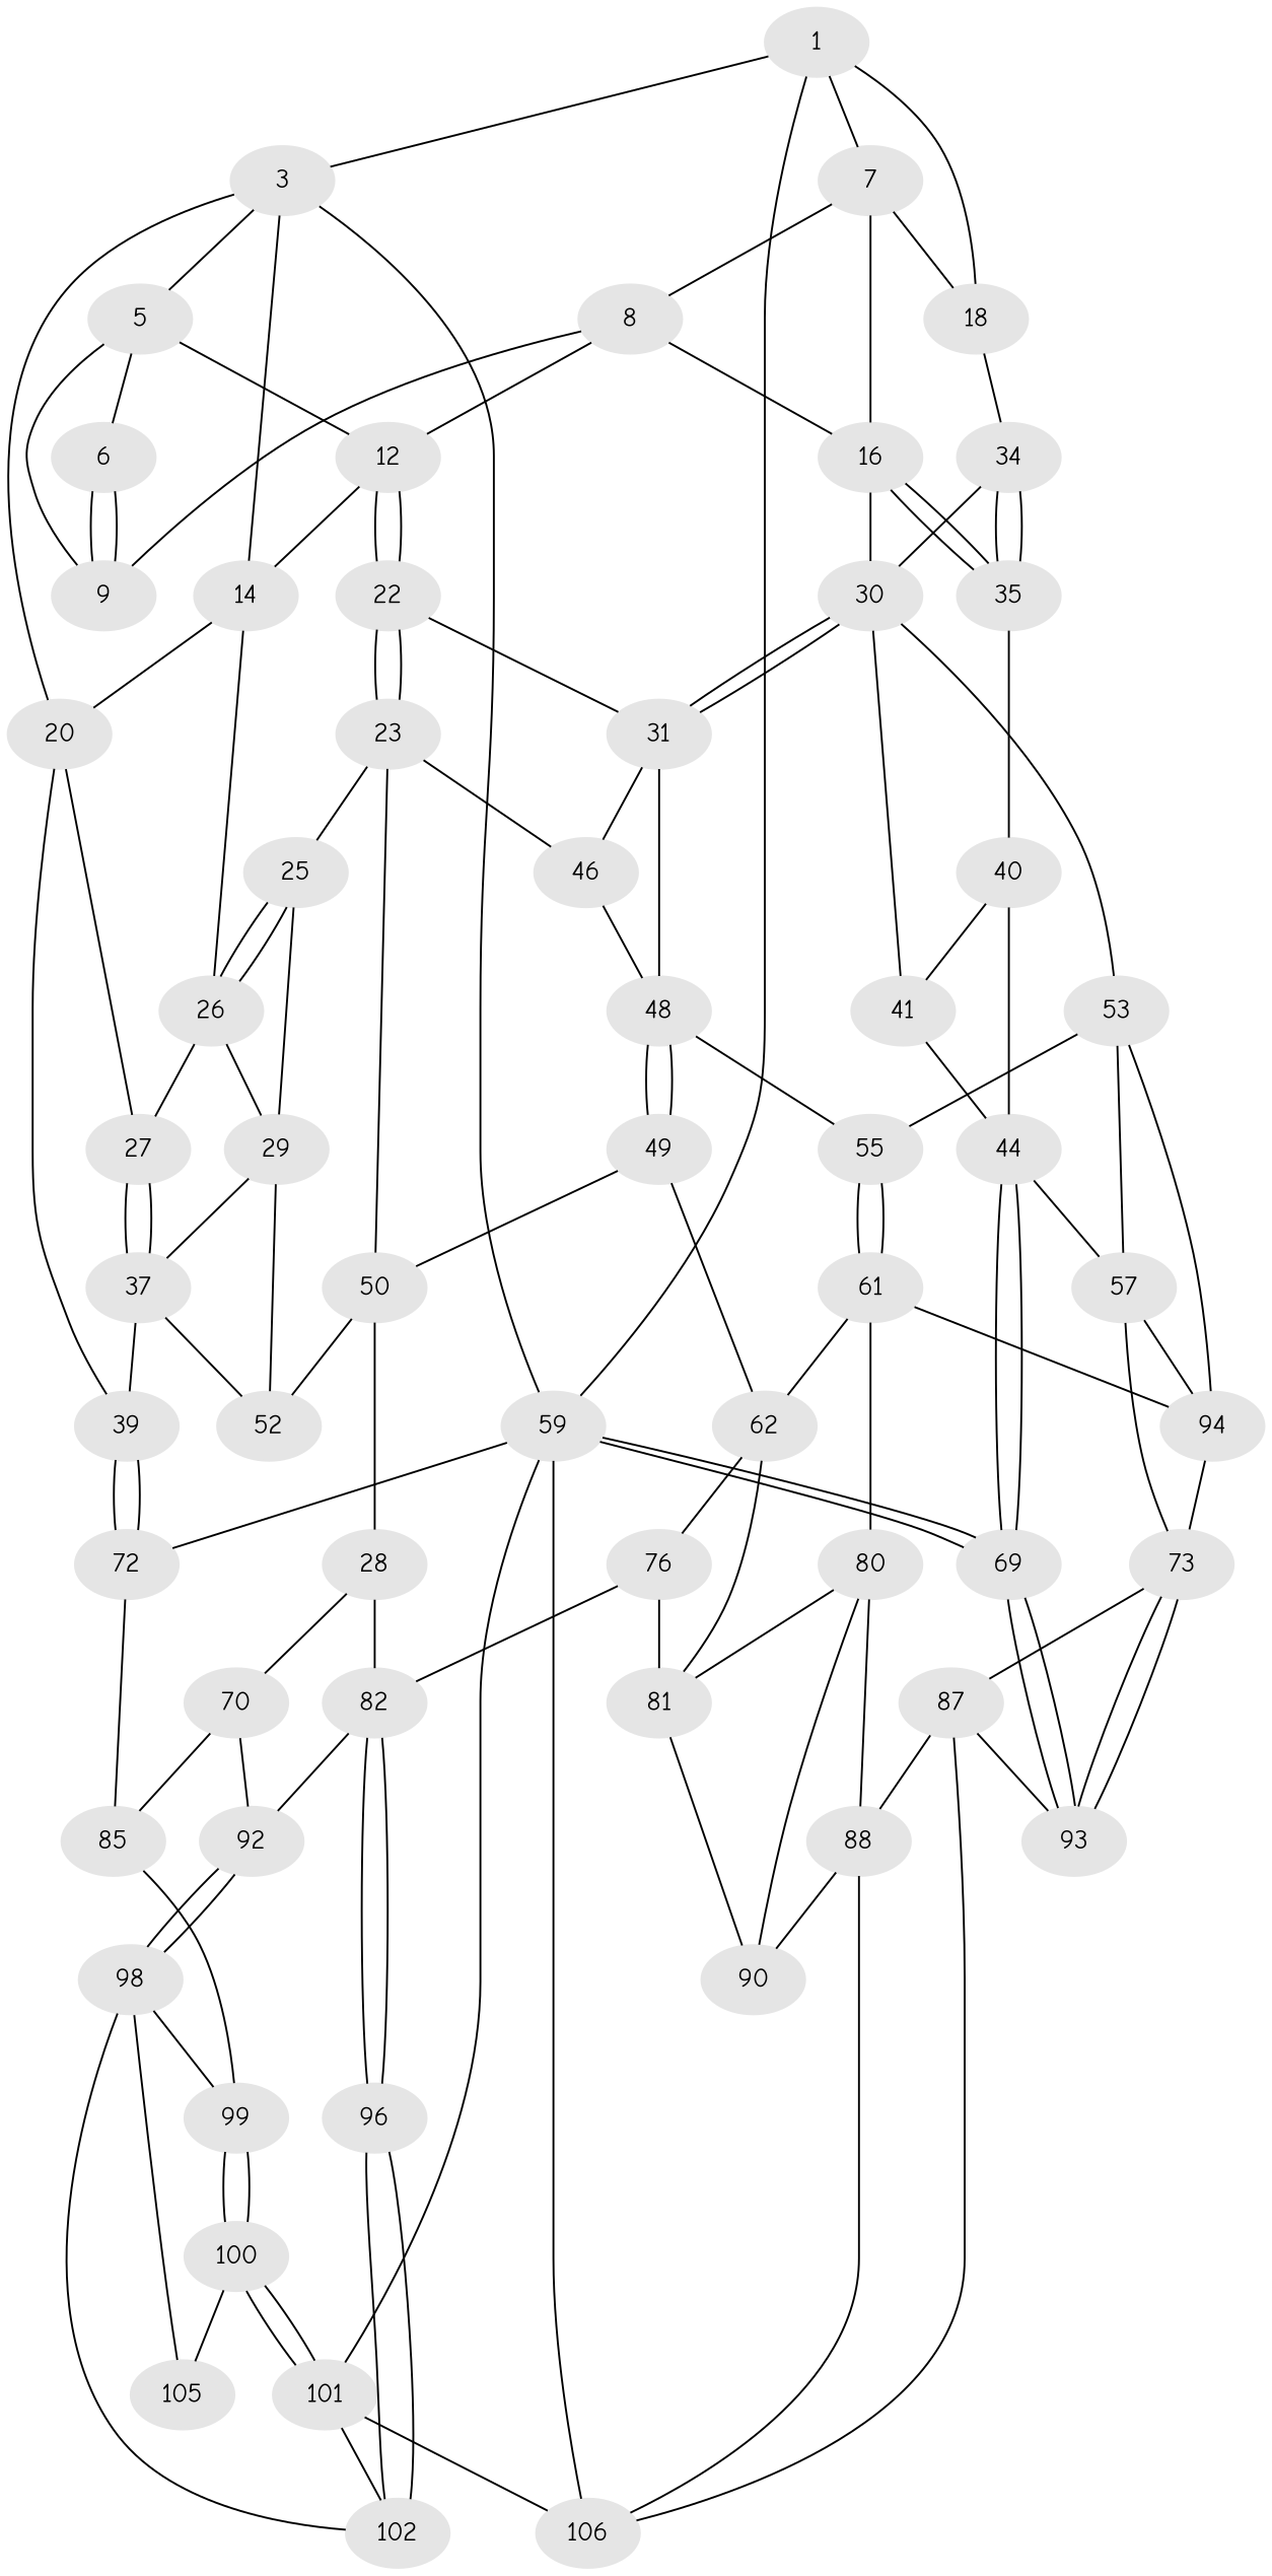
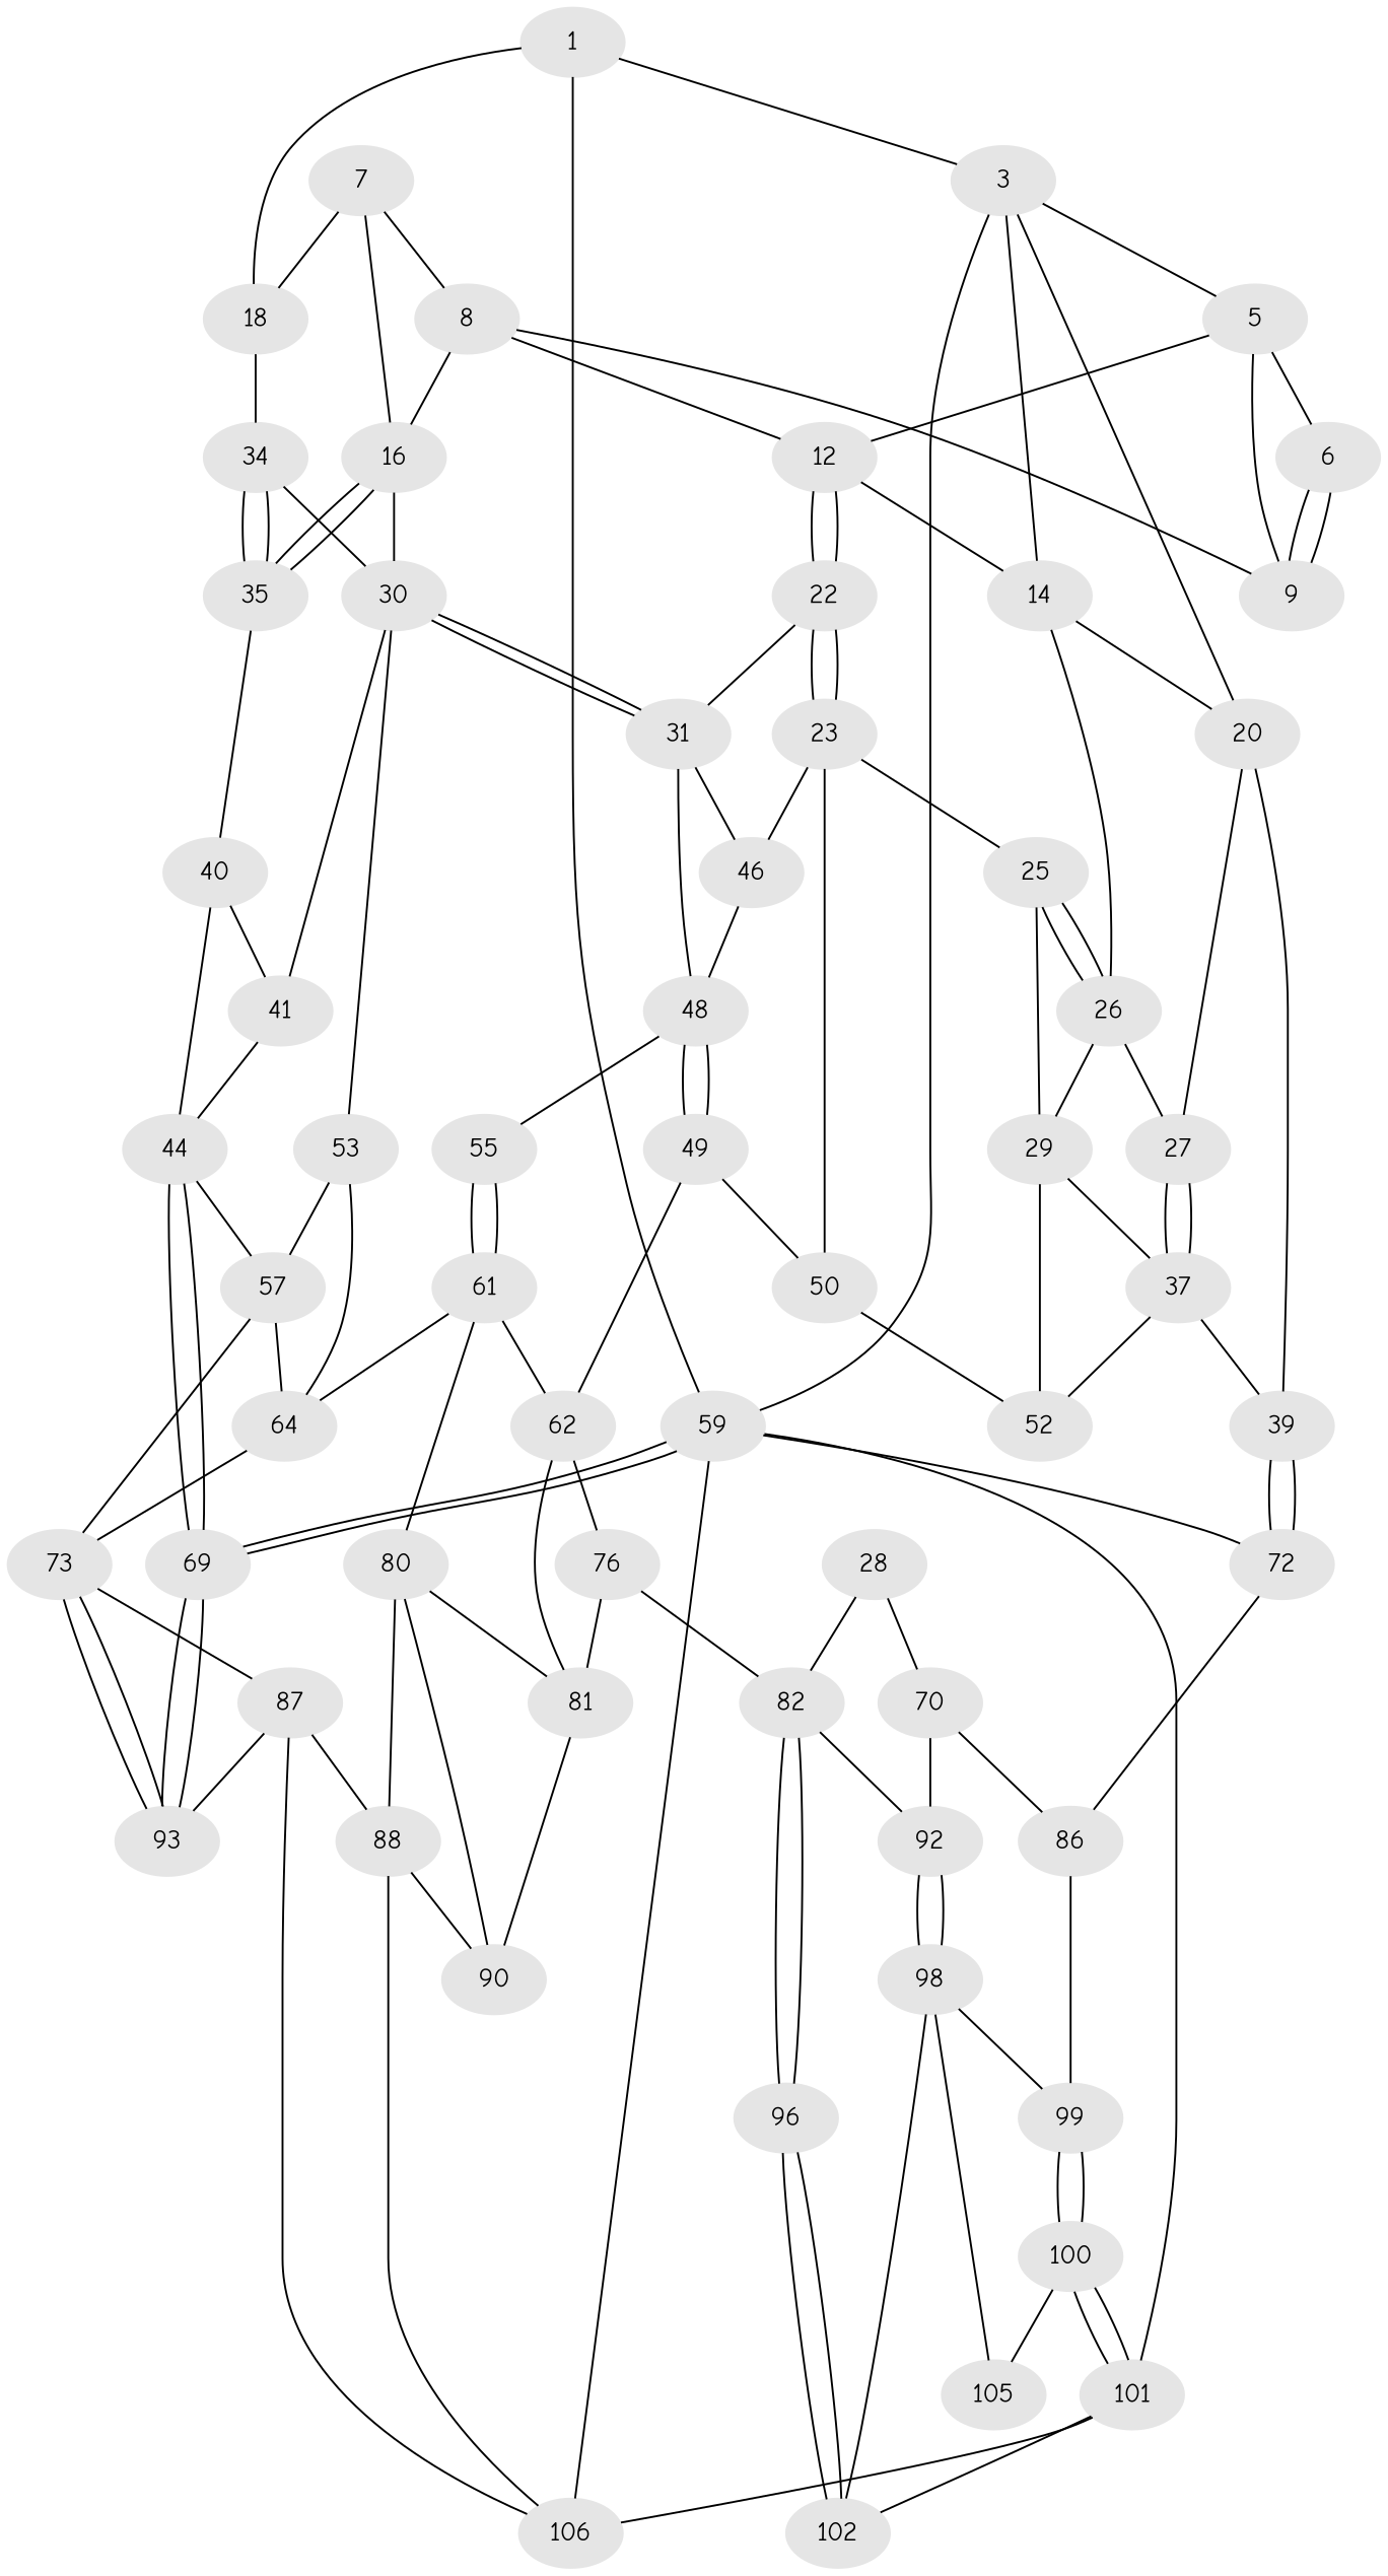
  graph {
    fontname="Comic Neue"
    node [color=gray90 fontname="Comic Neue" style=filled]
    edge [fontname="Comic Neue"]
    1 [super="+2"]
    3 [super="+4"]
    7 [super="+15"]
    18
    59 [super="+79"]
    5 [super="+10"]
    14 [super="+19"]
    20 [super="+21"]
    8 [super="+11"]
    16 [super="+17"]
    34
    72 [super="+78"]
    n13 [label=69]
    101 [super="+108"]
    106 [super="+107"]
    6
    9
    12 [super="+13"]
    26 [super="+28"]
    27
    39
    22 [super="+33"]
    30 [super="+42"]
    35
    23 [super="+24"]
    31 [super="+32"]
    29 [super="+36"]
    41
    53 [super="+54"]
    40 [super="+43"]
    37 [super="+38"]
    25
    46 [super="+47"]
    50 [super="+51"]
    48 [super="+56"]
    52
    n37 [label=28 super="+69"]
    44 [super="+45"]
    57 [super="+58"]
    55
-   64 [super="+65" label=94]
+   64 [super="+65"]
    49 [super="+63"]
-   85 [super="+86"]
+   85 [super="+86" label=86]
    73 [super="+74"]
    93
    62 [super="+75"]
    61 [super="+66"]
    76 [super="+77"]
    81 [super="+91"]
    70 [super="+84"]
    82 [super="+83"]
    80 [super="+89"]
    87 [super="+94"]
    102 [super="+103"]
    88 [super="+97"]
    90 [super="+95"]
    92
    96
    99
    98 [super="+104"]
    100
    105
    1 -- 3
-   1 -- 7
    1 -- 18
    1 -- 59
    3 -- 59
    3 -- 5
    3 -- 14
    3 -- 20
    7 -- 18
    7 -- 8
    7 -- 16
    18 -- 34
    59 -- 72
    59 -- n13
    59 -- n13
    59 -- 101
    59 -- 106
    5 -- 6
    5 -- 9
    5 -- 12
    14 -- 20
    14 -- 26
    20 -- 27
    20 -- 39
    8 -- 16
    8 -- 9
    8 -- 12
    16 -- 30
    16 -- 35
    16 -- 35
    34 -- 30
    34 -- 35
    34 -- 35
    72 -- 85
    n13 -- 93
    n13 -- 93
    101 -- 106
    101 -- 102
    6 -- 9
    6 -- 9
    12 -- 14
    12 -- 22
    12 -- 22
    26 -- 27
    26 -- 29
    27 -- 37
    27 -- 37
    39 -- 72
    39 -- 72
    22 -- 23
    22 -- 23
    22 -- 31
    30 -- 31
    30 -- 31
    30 -- 41
    30 -- 53
    35 -- 40
    23 -- 25
    23 -- 46
    23 -- 50
    31 -- 46
    31 -- 48
    29 -- 37
    29 -- 52
    41 -- 44
    53 -- 57
-   53 -- 55
    53 -- 64
    40 -- 41
    40 -- 44
    37 -- 39
    37 -- 52
    25 -- 26
    25 -- 26
    25 -- 29
    46 -- 48
    50 -- 52
-   50 -- n37
    48 -- 55
    48 -- 49
    48 -- 49
    n37 -- 70
    n37 -- 82
    44 -- n13
    44 -- n13
    44 -- 57
    57 -- 64
    57 -- 73
    55 -- 61
    55 -- 61
    64 -- 73
    49 -- 50
    49 -- 62
    85 -- 99
    73 -- 93
    73 -- 93
    73 -- 87
    62 -- 76
    62 -- 81
    61 -- 64
    61 -- 62
    61 -- 80
    76 -- 81
    76 -- 82
    81 -- 90
    70 -- 85
    70 -- 92
    82 -- 92
    82 -- 96
    82 -- 96
    80 -- 81
    80 -- 88
    80 -- 90
    87 -- 106
    87 -- 93
    87 -- 88
    88 -- 106
    88 -- 90
    92 -- 98
    92 -- 98
    96 -- 102
    96 -- 102
    99 -- 100
    99 -- 100
    98 -- 102
    98 -- 99
    98 -- 105
    100 -- 101
    100 -- 101
    100 -- 105
  }
